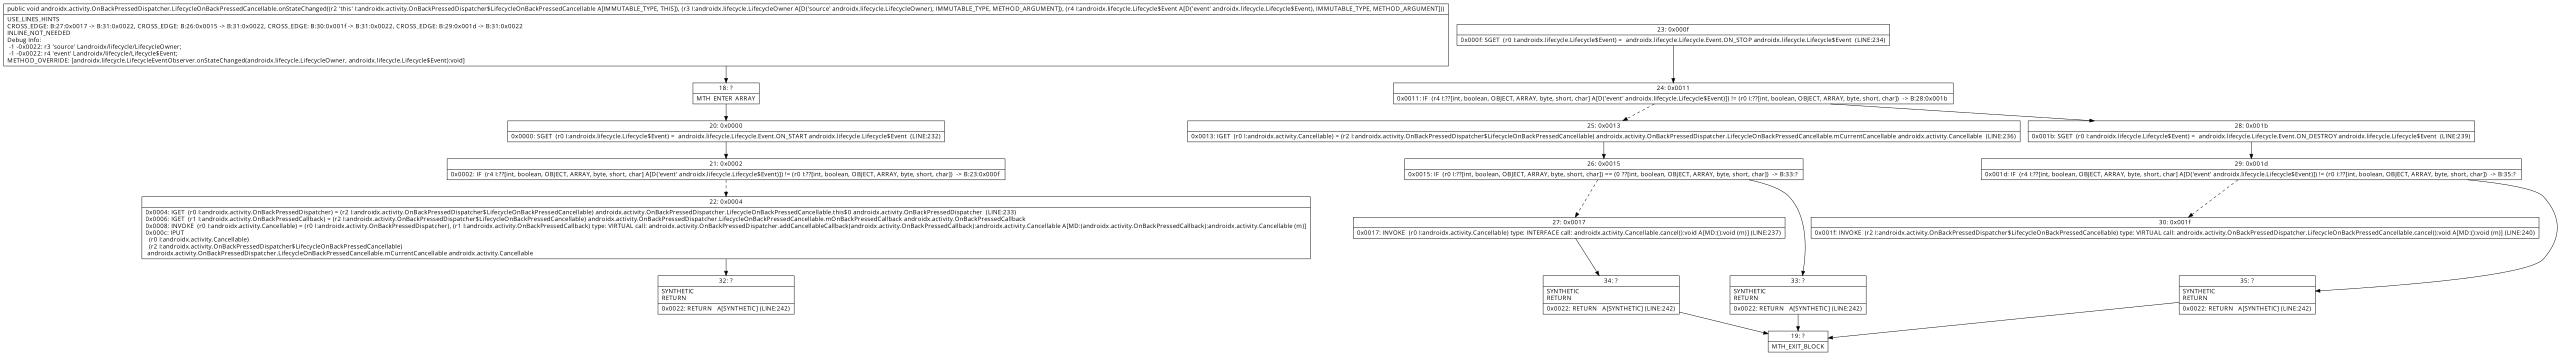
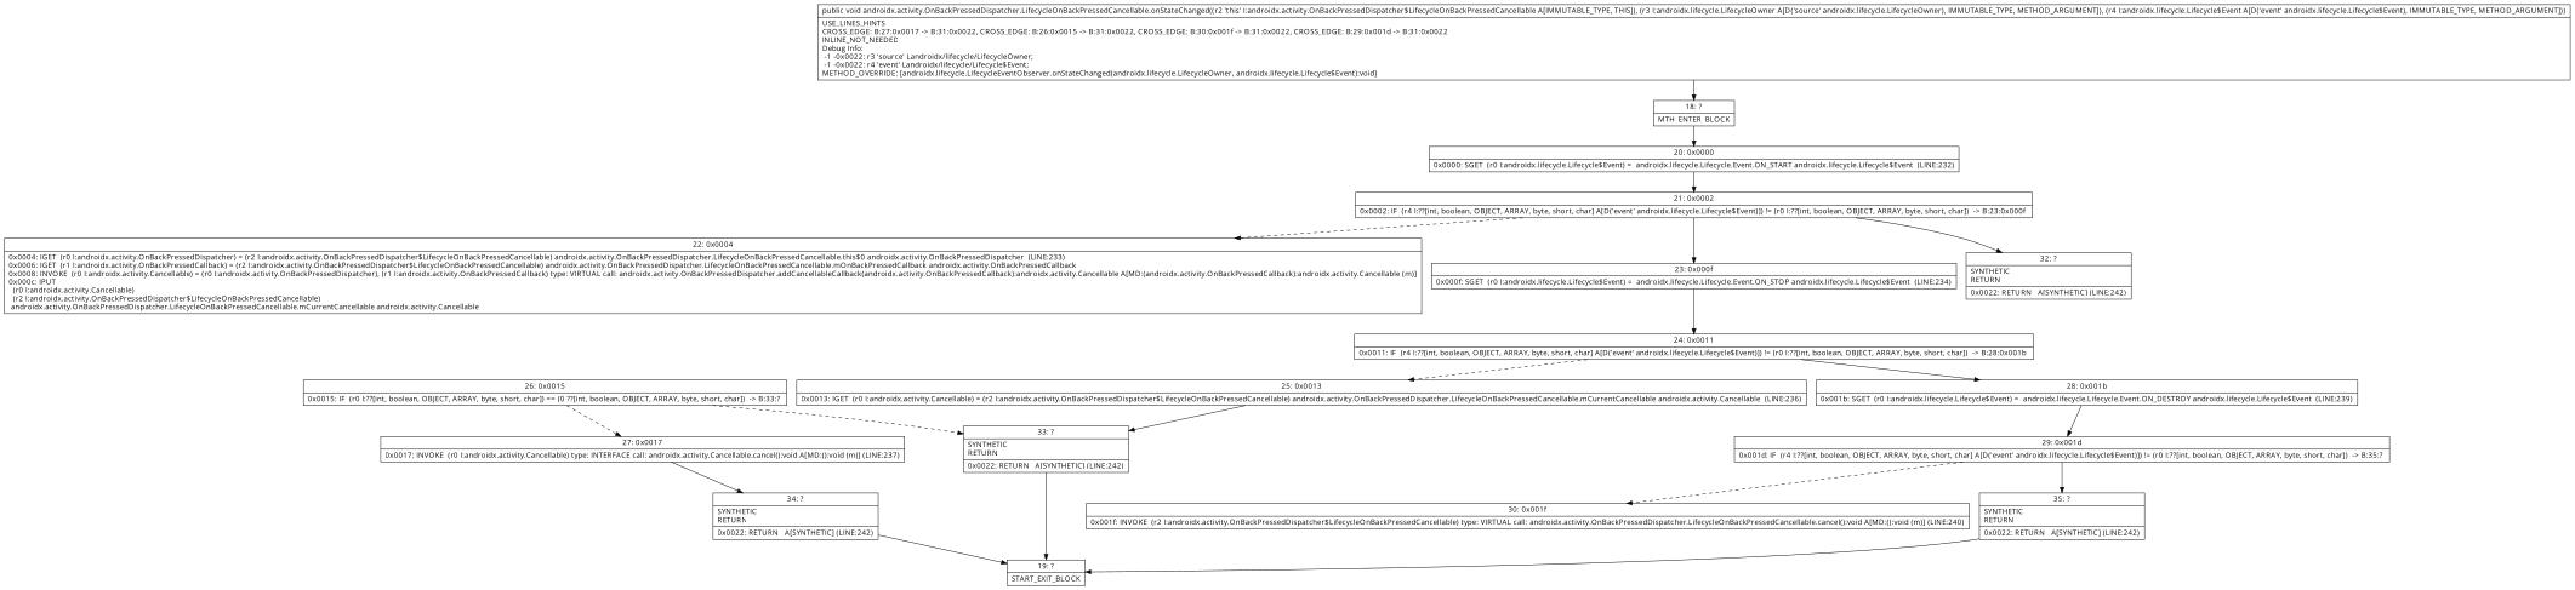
  digraph {
    fontname="Open Sans"
    node [fontname="Open Sans" shape=record]
    edge [fontname="Open Sans"]
-   n1 [label="{18\:\ ?|MTH_ENTER_ARRAY\l}"]
+   n1 [label="{18\:\ ?|MTH_ENTER_BLOCK\l}"]
    n2 [label="{20\:\ 0x0000|0x0000: SGET  (r0 I:androidx.lifecycle.Lifecycle$Event) =  androidx.lifecycle.Lifecycle.Event.ON_START androidx.lifecycle.Lifecycle$Event  (LINE:232)\l}"]
    n3 [label="{21\:\ 0x0002|0x0002: IF  (r4 I:??[int, boolean, OBJECT, ARRAY, byte, short, char] A[D('event' androidx.lifecycle.Lifecycle$Event)]) != (r0 I:??[int, boolean, OBJECT, ARRAY, byte, short, char])  \-\> B:23:0x000f \l}"]
    n4 [label="{22\:\ 0x0004|0x0004: IGET  (r0 I:androidx.activity.OnBackPressedDispatcher) = (r2 I:androidx.activity.OnBackPressedDispatcher$LifecycleOnBackPressedCancellable) androidx.activity.OnBackPressedDispatcher.LifecycleOnBackPressedCancellable.this$0 androidx.activity.OnBackPressedDispatcher  (LINE:233)\l0x0006: IGET  (r1 I:androidx.activity.OnBackPressedCallback) = (r2 I:androidx.activity.OnBackPressedDispatcher$LifecycleOnBackPressedCancellable) androidx.activity.OnBackPressedDispatcher.LifecycleOnBackPressedCancellable.mOnBackPressedCallback androidx.activity.OnBackPressedCallback \l0x0008: INVOKE  (r0 I:androidx.activity.Cancellable) = (r0 I:androidx.activity.OnBackPressedDispatcher), (r1 I:androidx.activity.OnBackPressedCallback) type: VIRTUAL call: androidx.activity.OnBackPressedDispatcher.addCancellableCallback(androidx.activity.OnBackPressedCallback):androidx.activity.Cancellable A[MD:(androidx.activity.OnBackPressedCallback):androidx.activity.Cancellable (m)]\l0x000c: IPUT  \l  (r0 I:androidx.activity.Cancellable)\l  (r2 I:androidx.activity.OnBackPressedDispatcher$LifecycleOnBackPressedCancellable)\l androidx.activity.OnBackPressedDispatcher.LifecycleOnBackPressedCancellable.mCurrentCancellable androidx.activity.Cancellable \l}"]
    n5 [label="{23\:\ 0x000f|0x000f: SGET  (r0 I:androidx.lifecycle.Lifecycle$Event) =  androidx.lifecycle.Lifecycle.Event.ON_STOP androidx.lifecycle.Lifecycle$Event  (LINE:234)\l}"]
    n6 [label="{32\:\ ?|SYNTHETIC\lRETURN\l|0x0022: RETURN   A[SYNTHETIC] (LINE:242)\l}"]
    n7 [label="{24\:\ 0x0011|0x0011: IF  (r4 I:??[int, boolean, OBJECT, ARRAY, byte, short, char] A[D('event' androidx.lifecycle.Lifecycle$Event)]) != (r0 I:??[int, boolean, OBJECT, ARRAY, byte, short, char])  \-\> B:28:0x001b \l}"]
-   n8 [label="{19\:\ ?|MTH_EXIT_BLOCK\l}"]
+   n8 [label="{19\:\ ?|START_EXIT_BLOCK\l}"]
    n9 [label="{25\:\ 0x0013|0x0013: IGET  (r0 I:androidx.activity.Cancellable) = (r2 I:androidx.activity.OnBackPressedDispatcher$LifecycleOnBackPressedCancellable) androidx.activity.OnBackPressedDispatcher.LifecycleOnBackPressedCancellable.mCurrentCancellable androidx.activity.Cancellable  (LINE:236)\l}"]
    n10 [label="{28\:\ 0x001b|0x001b: SGET  (r0 I:androidx.lifecycle.Lifecycle$Event) =  androidx.lifecycle.Lifecycle.Event.ON_DESTROY androidx.lifecycle.Lifecycle$Event  (LINE:239)\l}"]
    n11 [label="{26\:\ 0x0015|0x0015: IF  (r0 I:??[int, boolean, OBJECT, ARRAY, byte, short, char]) == (0 ??[int, boolean, OBJECT, ARRAY, byte, short, char])  \-\> B:33:? \l}"]
    n12 [label="{29\:\ 0x001d|0x001d: IF  (r4 I:??[int, boolean, OBJECT, ARRAY, byte, short, char] A[D('event' androidx.lifecycle.Lifecycle$Event)]) != (r0 I:??[int, boolean, OBJECT, ARRAY, byte, short, char])  \-\> B:35:? \l}"]
    n13 [label="{27\:\ 0x0017|0x0017: INVOKE  (r0 I:androidx.activity.Cancellable) type: INTERFACE call: androidx.activity.Cancellable.cancel():void A[MD:():void (m)] (LINE:237)\l}"]
    n14 [label="{33\:\ ?|SYNTHETIC\lRETURN\l|0x0022: RETURN   A[SYNTHETIC] (LINE:242)\l}"]
    n15 [label="{34\:\ ?|SYNTHETIC\lRETURN\l|0x0022: RETURN   A[SYNTHETIC] (LINE:242)\l}"]
    n16 [label="{30\:\ 0x001f|0x001f: INVOKE  (r2 I:androidx.activity.OnBackPressedDispatcher$LifecycleOnBackPressedCancellable) type: VIRTUAL call: androidx.activity.OnBackPressedDispatcher.LifecycleOnBackPressedCancellable.cancel():void A[MD:():void (m)] (LINE:240)\l}"]
    n17 [label="{35\:\ ?|SYNTHETIC\lRETURN\l|0x0022: RETURN   A[SYNTHETIC] (LINE:242)\l}"]
    n18 [label="{public void androidx.activity.OnBackPressedDispatcher.LifecycleOnBackPressedCancellable.onStateChanged((r2 'this' I:androidx.activity.OnBackPressedDispatcher$LifecycleOnBackPressedCancellable A[IMMUTABLE_TYPE, THIS]), (r3 I:androidx.lifecycle.LifecycleOwner A[D('source' androidx.lifecycle.LifecycleOwner), IMMUTABLE_TYPE, METHOD_ARGUMENT]), (r4 I:androidx.lifecycle.Lifecycle$Event A[D('event' androidx.lifecycle.Lifecycle$Event), IMMUTABLE_TYPE, METHOD_ARGUMENT]))  | USE_LINES_HINTS\lCROSS_EDGE: B:27:0x0017 \-\> B:31:0x0022, CROSS_EDGE: B:26:0x0015 \-\> B:31:0x0022, CROSS_EDGE: B:30:0x001f \-\> B:31:0x0022, CROSS_EDGE: B:29:0x001d \-\> B:31:0x0022\lINLINE_NOT_NEEDED\lDebug Info:\l  \-1 \-0x0022: r3 'source' Landroidx\/lifecycle\/LifecycleOwner;\l  \-1 \-0x0022: r4 'event' Landroidx\/lifecycle\/Lifecycle$Event;\lMETHOD_OVERRIDE: [androidx.lifecycle.LifecycleEventObserver.onStateChanged(androidx.lifecycle.LifecycleOwner, androidx.lifecycle.Lifecycle$Event):void]\l}"]
    n1 -> n2
    n2 -> n3
    n3 -> n4 [style=dashed]
-   n4 -> n6
+   n3 -> n5
+   n3 -> n6
    n5 -> n7
    n7 -> n9 [style=dashed]
    n7 -> n10
-   n9 -> n11
+   n9 -> n14
    n10 -> n12
    n11 -> n13 [style=dashed]
-   n11 -> n14
+   n11 -> n14 [style=dashed]
    n12 -> n16 [style=dashed]
    n12 -> n17
    n13 -> n15
    n14 -> n8
    n15 -> n8
    n17 -> n8
    n18 -> n1
  }
